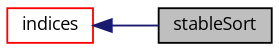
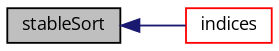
  digraph {
    rankdir=LR
    fontname="Open Sans"
    node [fontname="Open Sans" fontsize=10 shape=record]
    n1 [color=black fillcolor=grey75 fontcolor=black height=0.2 label=stableSort style=filled width=0.4]
    n2 [color=red height=0.2 label=indices width=0.4]
-   n2 -> n1 [color=midnightblue dir=back fontname="Open Sans" fontsize=10 labelfontname=Helvetica labelfontsize=10 style=solid]
+   n1 -> n2 [color=midnightblue dir=back fontname="Open Sans" fontsize=10 labelfontname=Helvetica labelfontsize=10 style=solid]
  }
